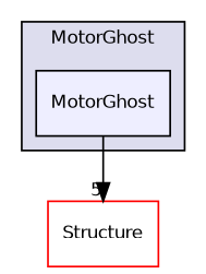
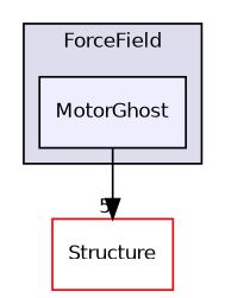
  digraph {
    compound=true
    node [fontname=Helvetica fontsize=10 shape=box style=filled]
    n1 [fillcolor="#eeeeff" label=MotorGhost pencolor=black]
    n2 [color=red fillcolor=white label=Structure]
    subgraph cluster_1 {
      bgcolor="#ddddee"
      fontname=Helvetica
      fontsize=10
-     label=MotorGhost
+     label=ForceField
      pencolor=black
      n1
    }
    n1 -> n2 [headlabel=5 labeldistance=1.5 labelfontname=Helvetica labelfontsize=10]
  }
